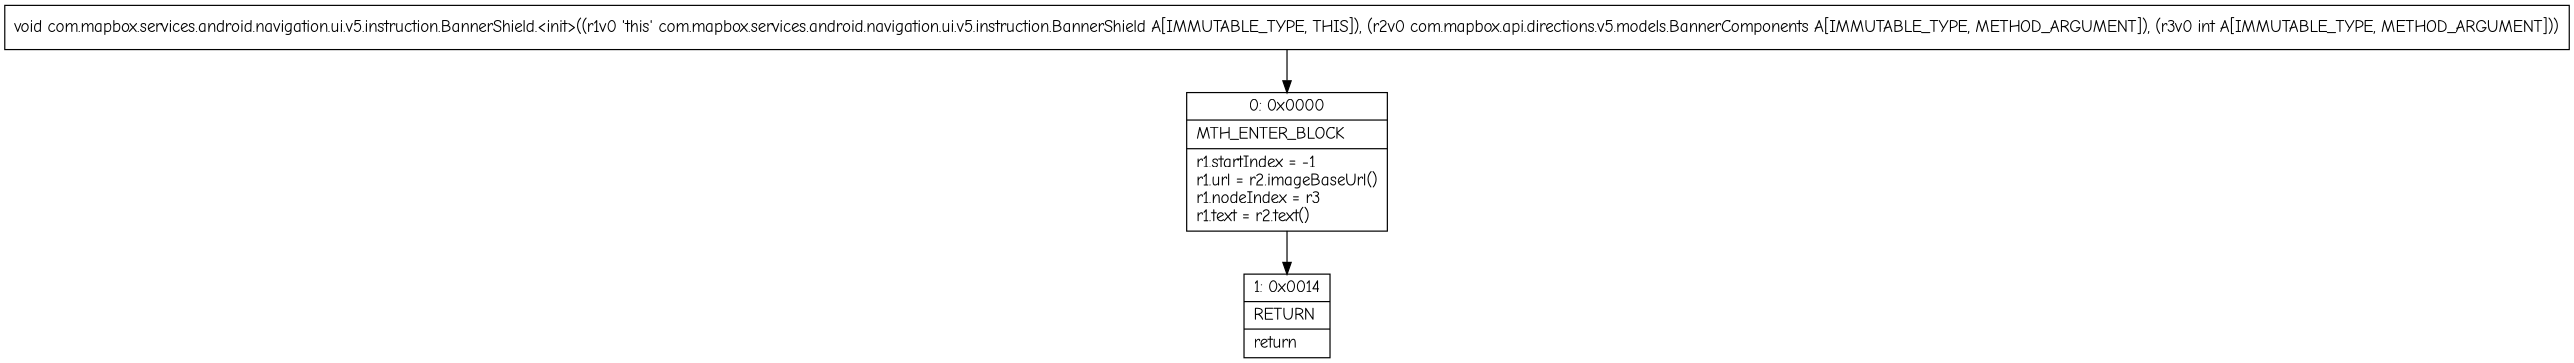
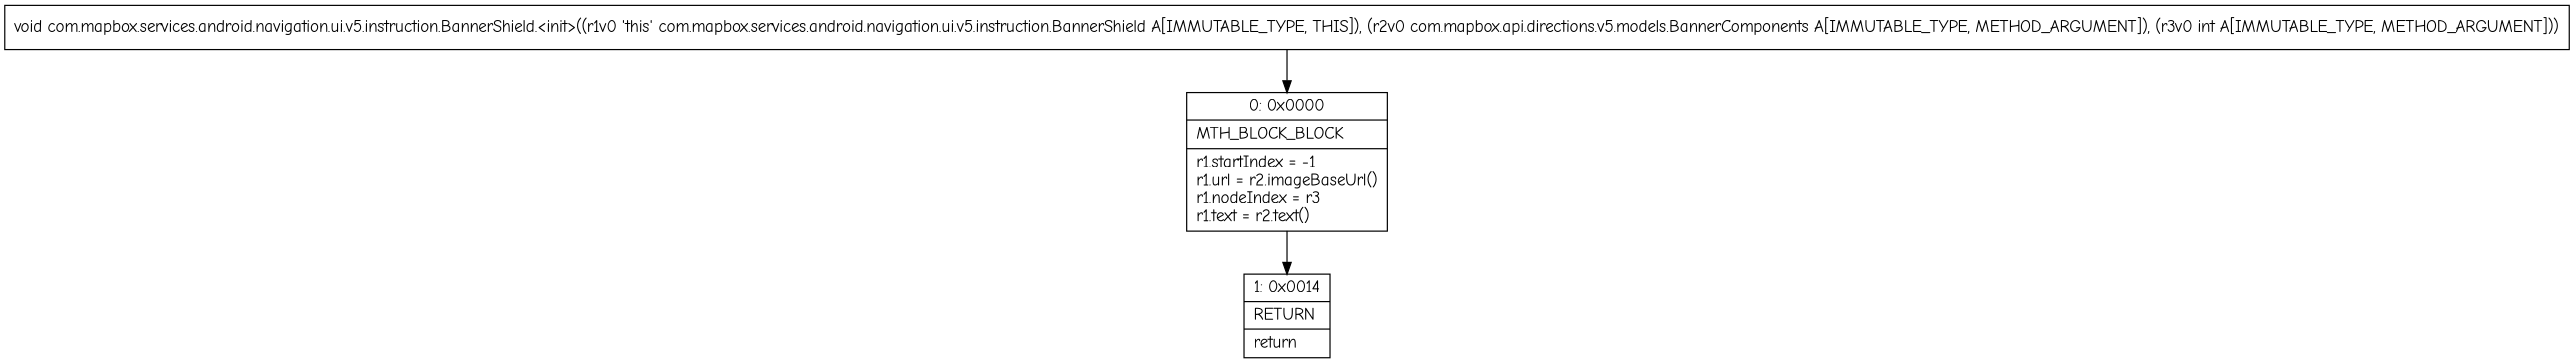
  digraph {
    fontname="Comic Neue"
    node [shape=record fontname="Comic Neue"]
    edge [fontname="Comic Neue"]
-   n1 [label="{0\:\ 0x0000|MTH_ENTER_BLOCK\l|r1.startIndex = \-1\lr1.url = r2.imageBaseUrl()\lr1.nodeIndex = r3\lr1.text = r2.text()\l}"]
+   n1 [label="{0\:\ 0x0000|MTH_BLOCK_BLOCK\l|r1.startIndex = \-1\lr1.url = r2.imageBaseUrl()\lr1.nodeIndex = r3\lr1.text = r2.text()\l}"]
    n2 [label="{1\:\ 0x0014|RETURN\l|return\l}"]
    n3 [label="{void com.mapbox.services.android.navigation.ui.v5.instruction.BannerShield.\<init\>((r1v0 'this' com.mapbox.services.android.navigation.ui.v5.instruction.BannerShield A[IMMUTABLE_TYPE, THIS]), (r2v0 com.mapbox.api.directions.v5.models.BannerComponents A[IMMUTABLE_TYPE, METHOD_ARGUMENT]), (r3v0 int A[IMMUTABLE_TYPE, METHOD_ARGUMENT])) }"]
    n1 -> n2
    n3 -> n1
  }
